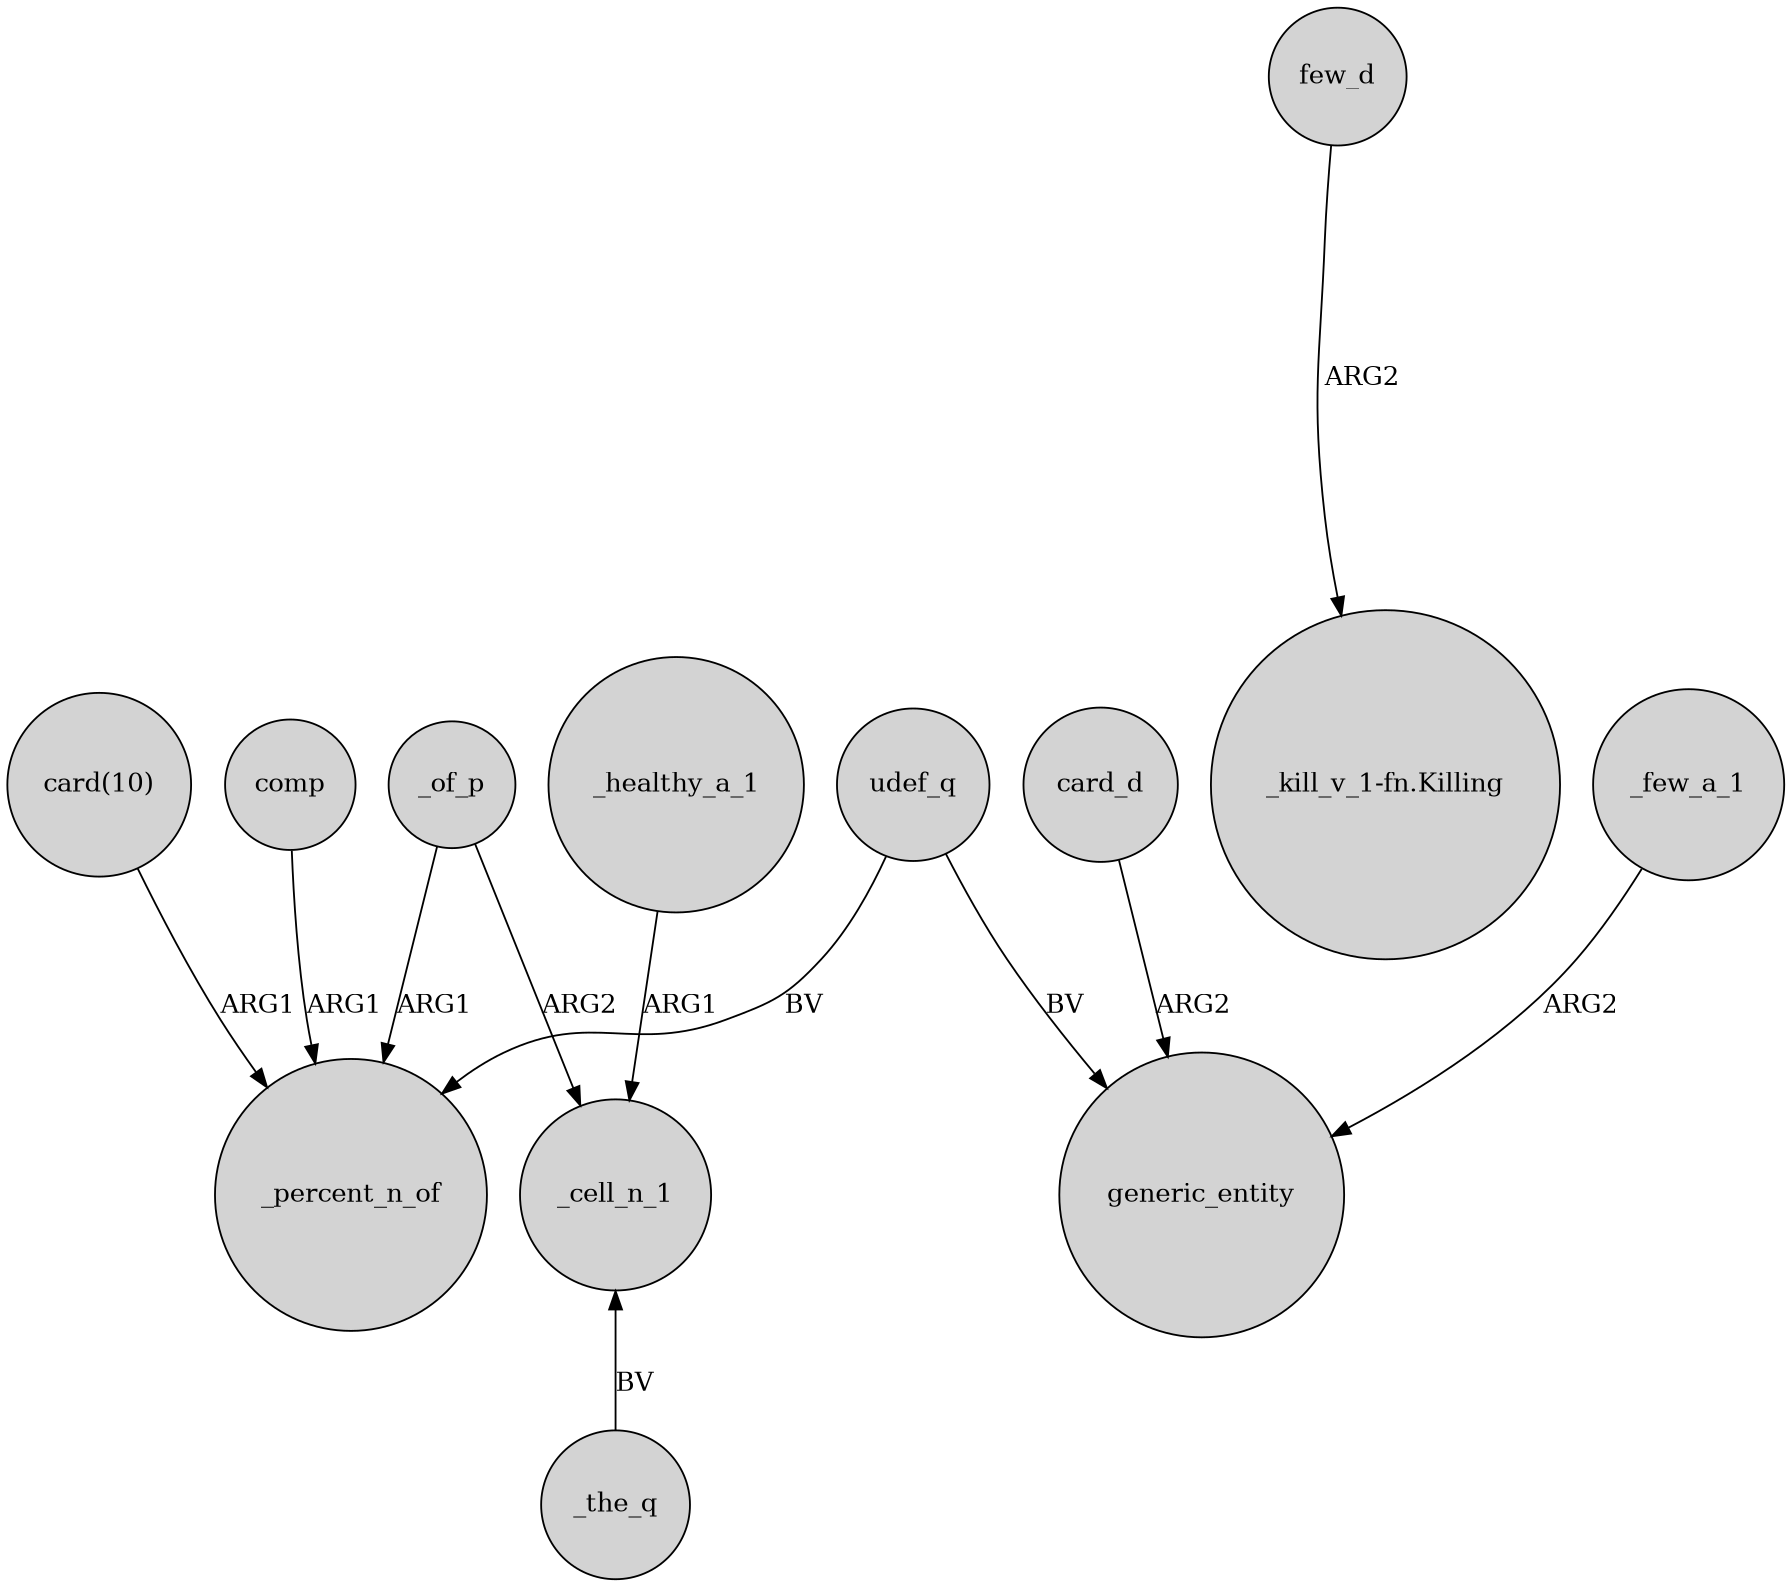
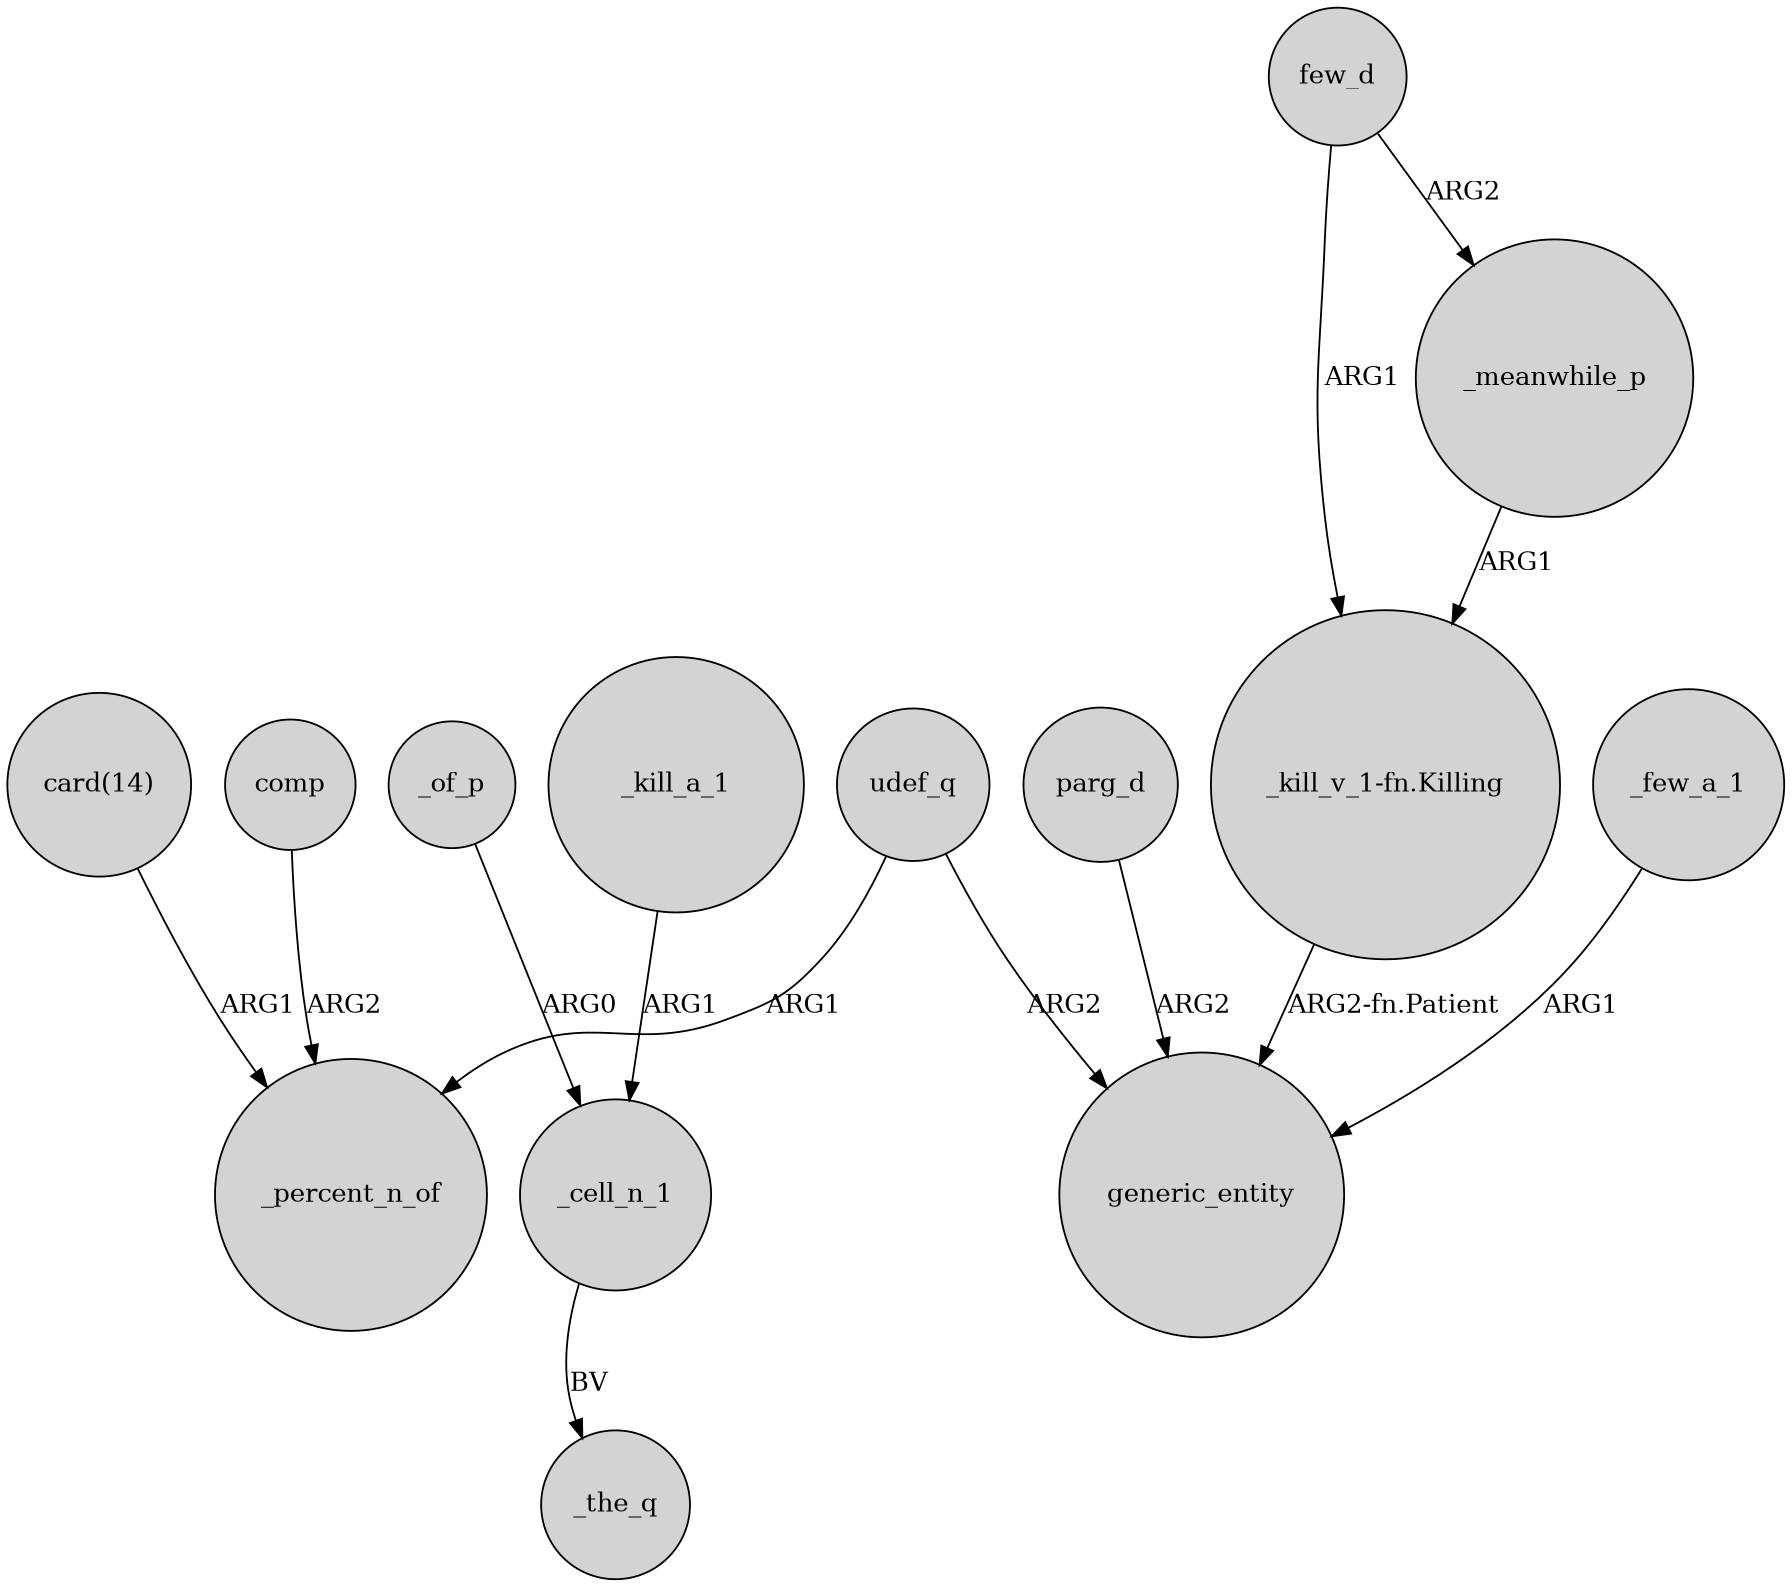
  digraph {
    node [shape=circle style=filled]
-   "card(10)"
+   "card(10)" [label="card(14)"]
    _percent_n_of
-   parg_d [label=card_d]
+   parg_d
    generic_entity
    "_kill_v_1-fn.Killing"
-   _healthy_a_1
+   _healthy_a_1 [label=_kill_a_1]
    _cell_n_1
    n8 [label=few_d]
+   _meanwhile_p
    _of_p
    udef_q
    _the_q
    _few_a_1
    comp
    "card(10)" -> _percent_n_of [label=ARG1]
    parg_d -> generic_entity [label=ARG2]
+   "_kill_v_1-fn.Killing" -> generic_entity [label="ARG2-fn.Patient"]
    _healthy_a_1 -> _cell_n_1 [label=ARG1]
-   n8 -> "_kill_v_1-fn.Killing" [label=ARG2]
-   _of_p -> _percent_n_of [label=ARG1]
-   _of_p -> _cell_n_1 [label=ARG2]
-   udef_q -> _percent_n_of [label=BV]
-   udef_q -> generic_entity [label=BV]
-   _the_q -> _cell_n_1 [label=BV]
-   _few_a_1 -> generic_entity [label=ARG2]
-   comp -> _percent_n_of [label=ARG1]
+   n8 -> "_kill_v_1-fn.Killing" [label=ARG1]
+   n8 -> _meanwhile_p [label=ARG2]
+   _meanwhile_p -> "_kill_v_1-fn.Killing" [label=ARG1]
+   _of_p -> _cell_n_1 [label=ARG0]
+   udef_q -> _percent_n_of [label=ARG1]
+   udef_q -> generic_entity [label=ARG2]
+   _cell_n_1 -> _the_q [label=BV]
+   _few_a_1 -> generic_entity [label=ARG1]
+   comp -> _percent_n_of [label=ARG2]
  }
